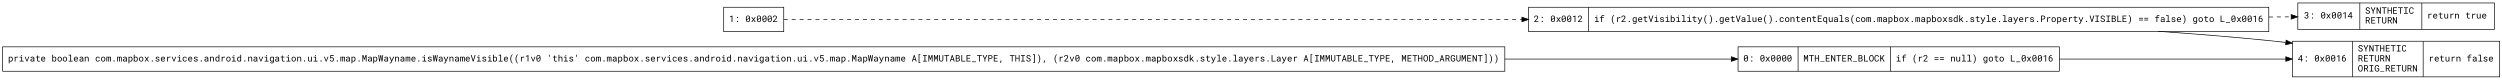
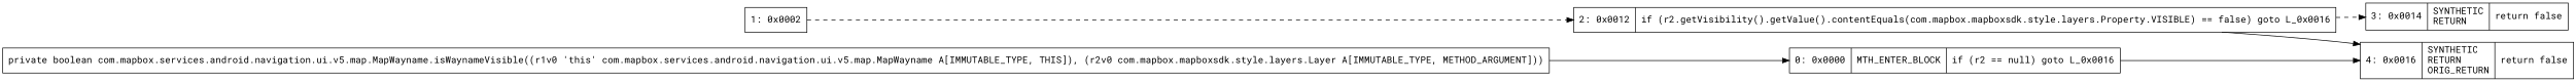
  digraph {
    fontname="Roboto Mono"
    rankdir=LR
    node [fontname="Roboto Mono" shape=record]
    edge [fontname="Roboto Mono"]
    n1 [label="{0\:\ 0x0000|MTH_ENTER_BLOCK\l|if (r2 == null) goto L_0x0016\l}"]
    n2 [label="{4\:\ 0x0016|SYNTHETIC\lRETURN\lORIG_RETURN\l|return false\l}"]
    n3 [label="{1\:\ 0x0002}"]
    n4 [label="{2\:\ 0x0012|if (r2.getVisibility().getValue().contentEquals(com.mapbox.mapboxsdk.style.layers.Property.VISIBLE) == false) goto L_0x0016\l}"]
-   n5 [label="{3\:\ 0x0014|SYNTHETIC\lRETURN\l|return true\l}"]
+   n5 [label="{3\:\ 0x0014|SYNTHETIC\lRETURN\l|return false\l}"]
    n6 [label="{private boolean com.mapbox.services.android.navigation.ui.v5.map.MapWayname.isWaynameVisible((r1v0 'this' com.mapbox.services.android.navigation.ui.v5.map.MapWayname A[IMMUTABLE_TYPE, THIS]), (r2v0 com.mapbox.mapboxsdk.style.layers.Layer A[IMMUTABLE_TYPE, METHOD_ARGUMENT])) }"]
    n1 -> n2
    n3 -> n4 [style=dashed]
    n4 -> n2
    n4 -> n5 [style=dashed]
    n6 -> n1
  }
